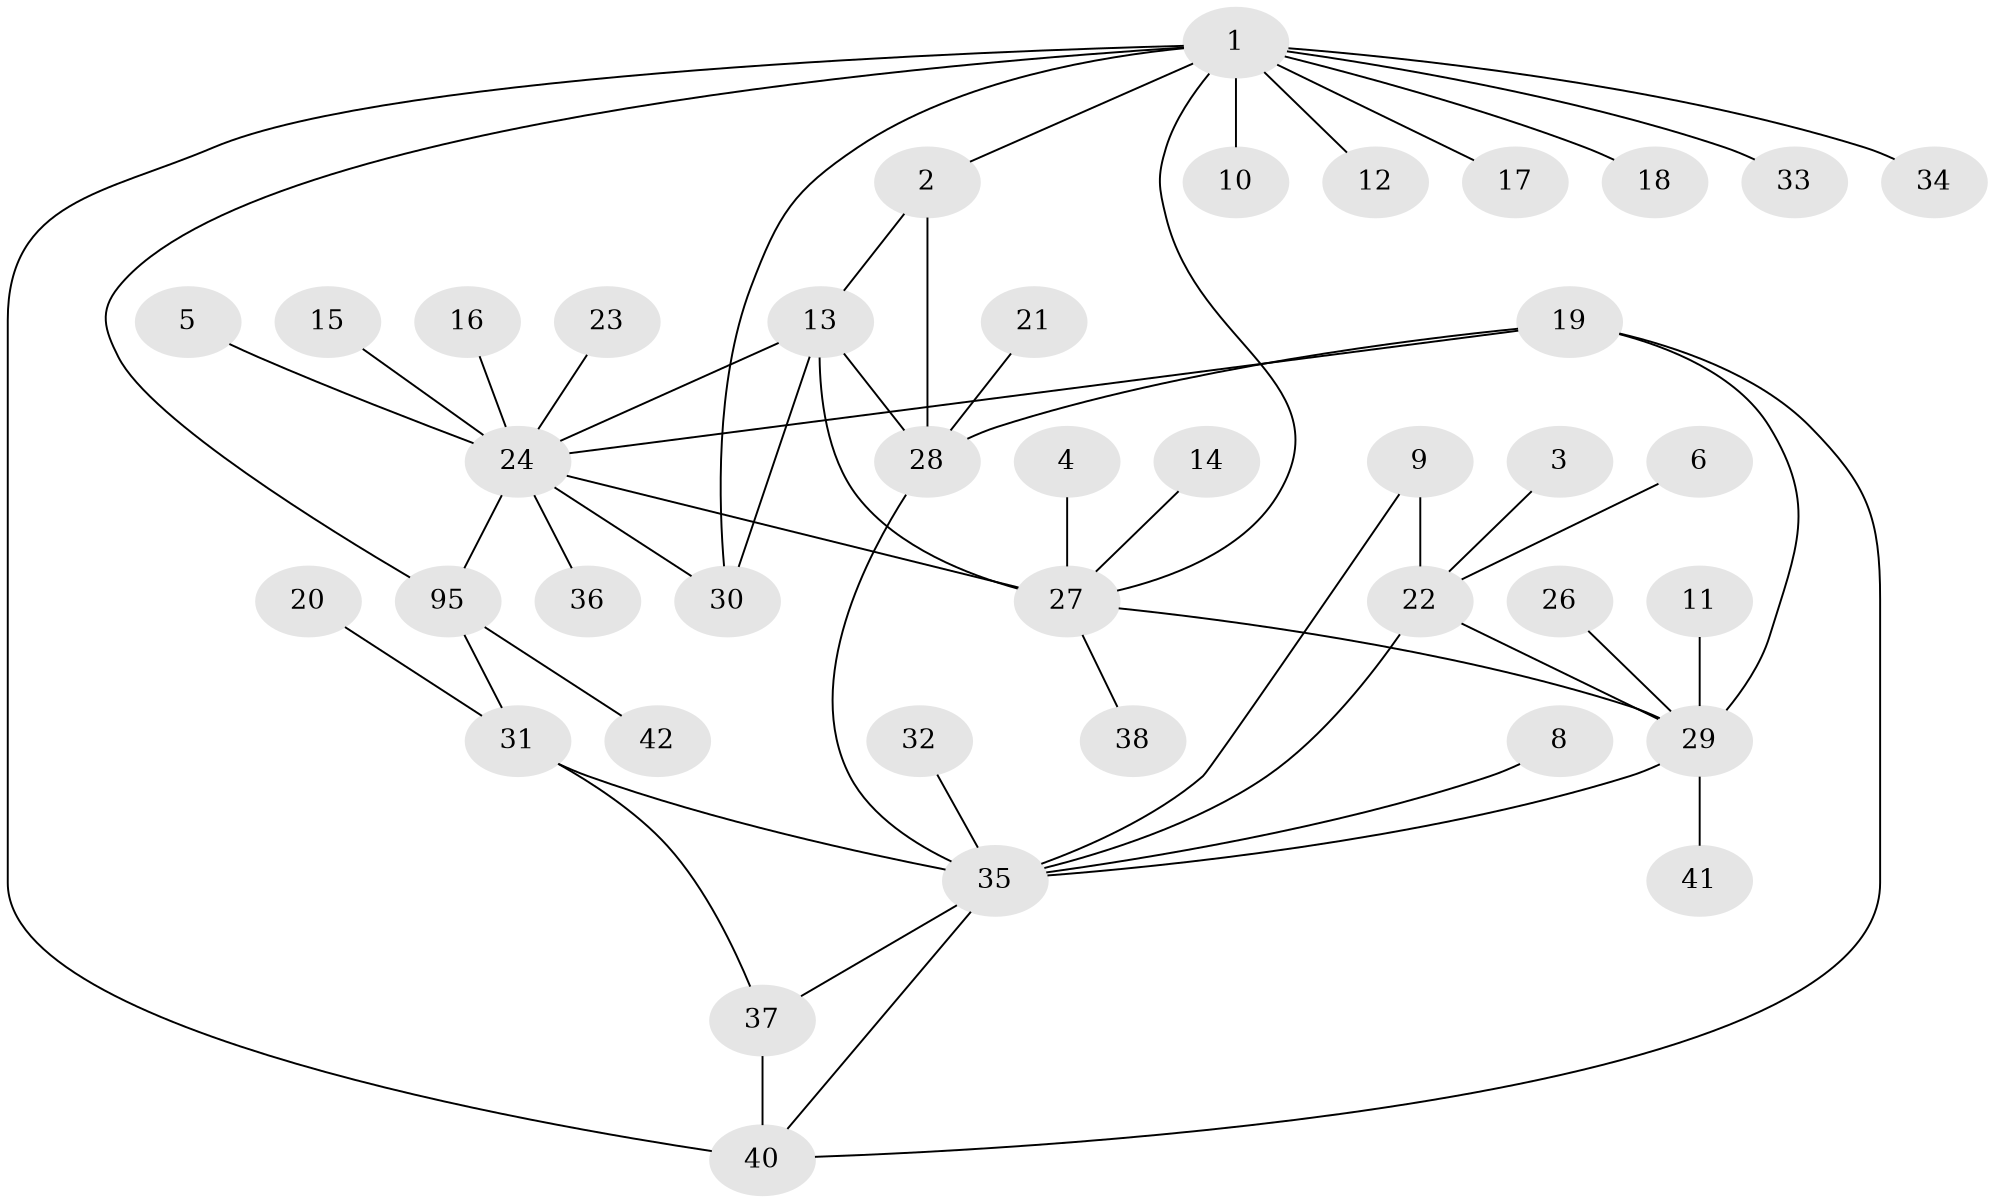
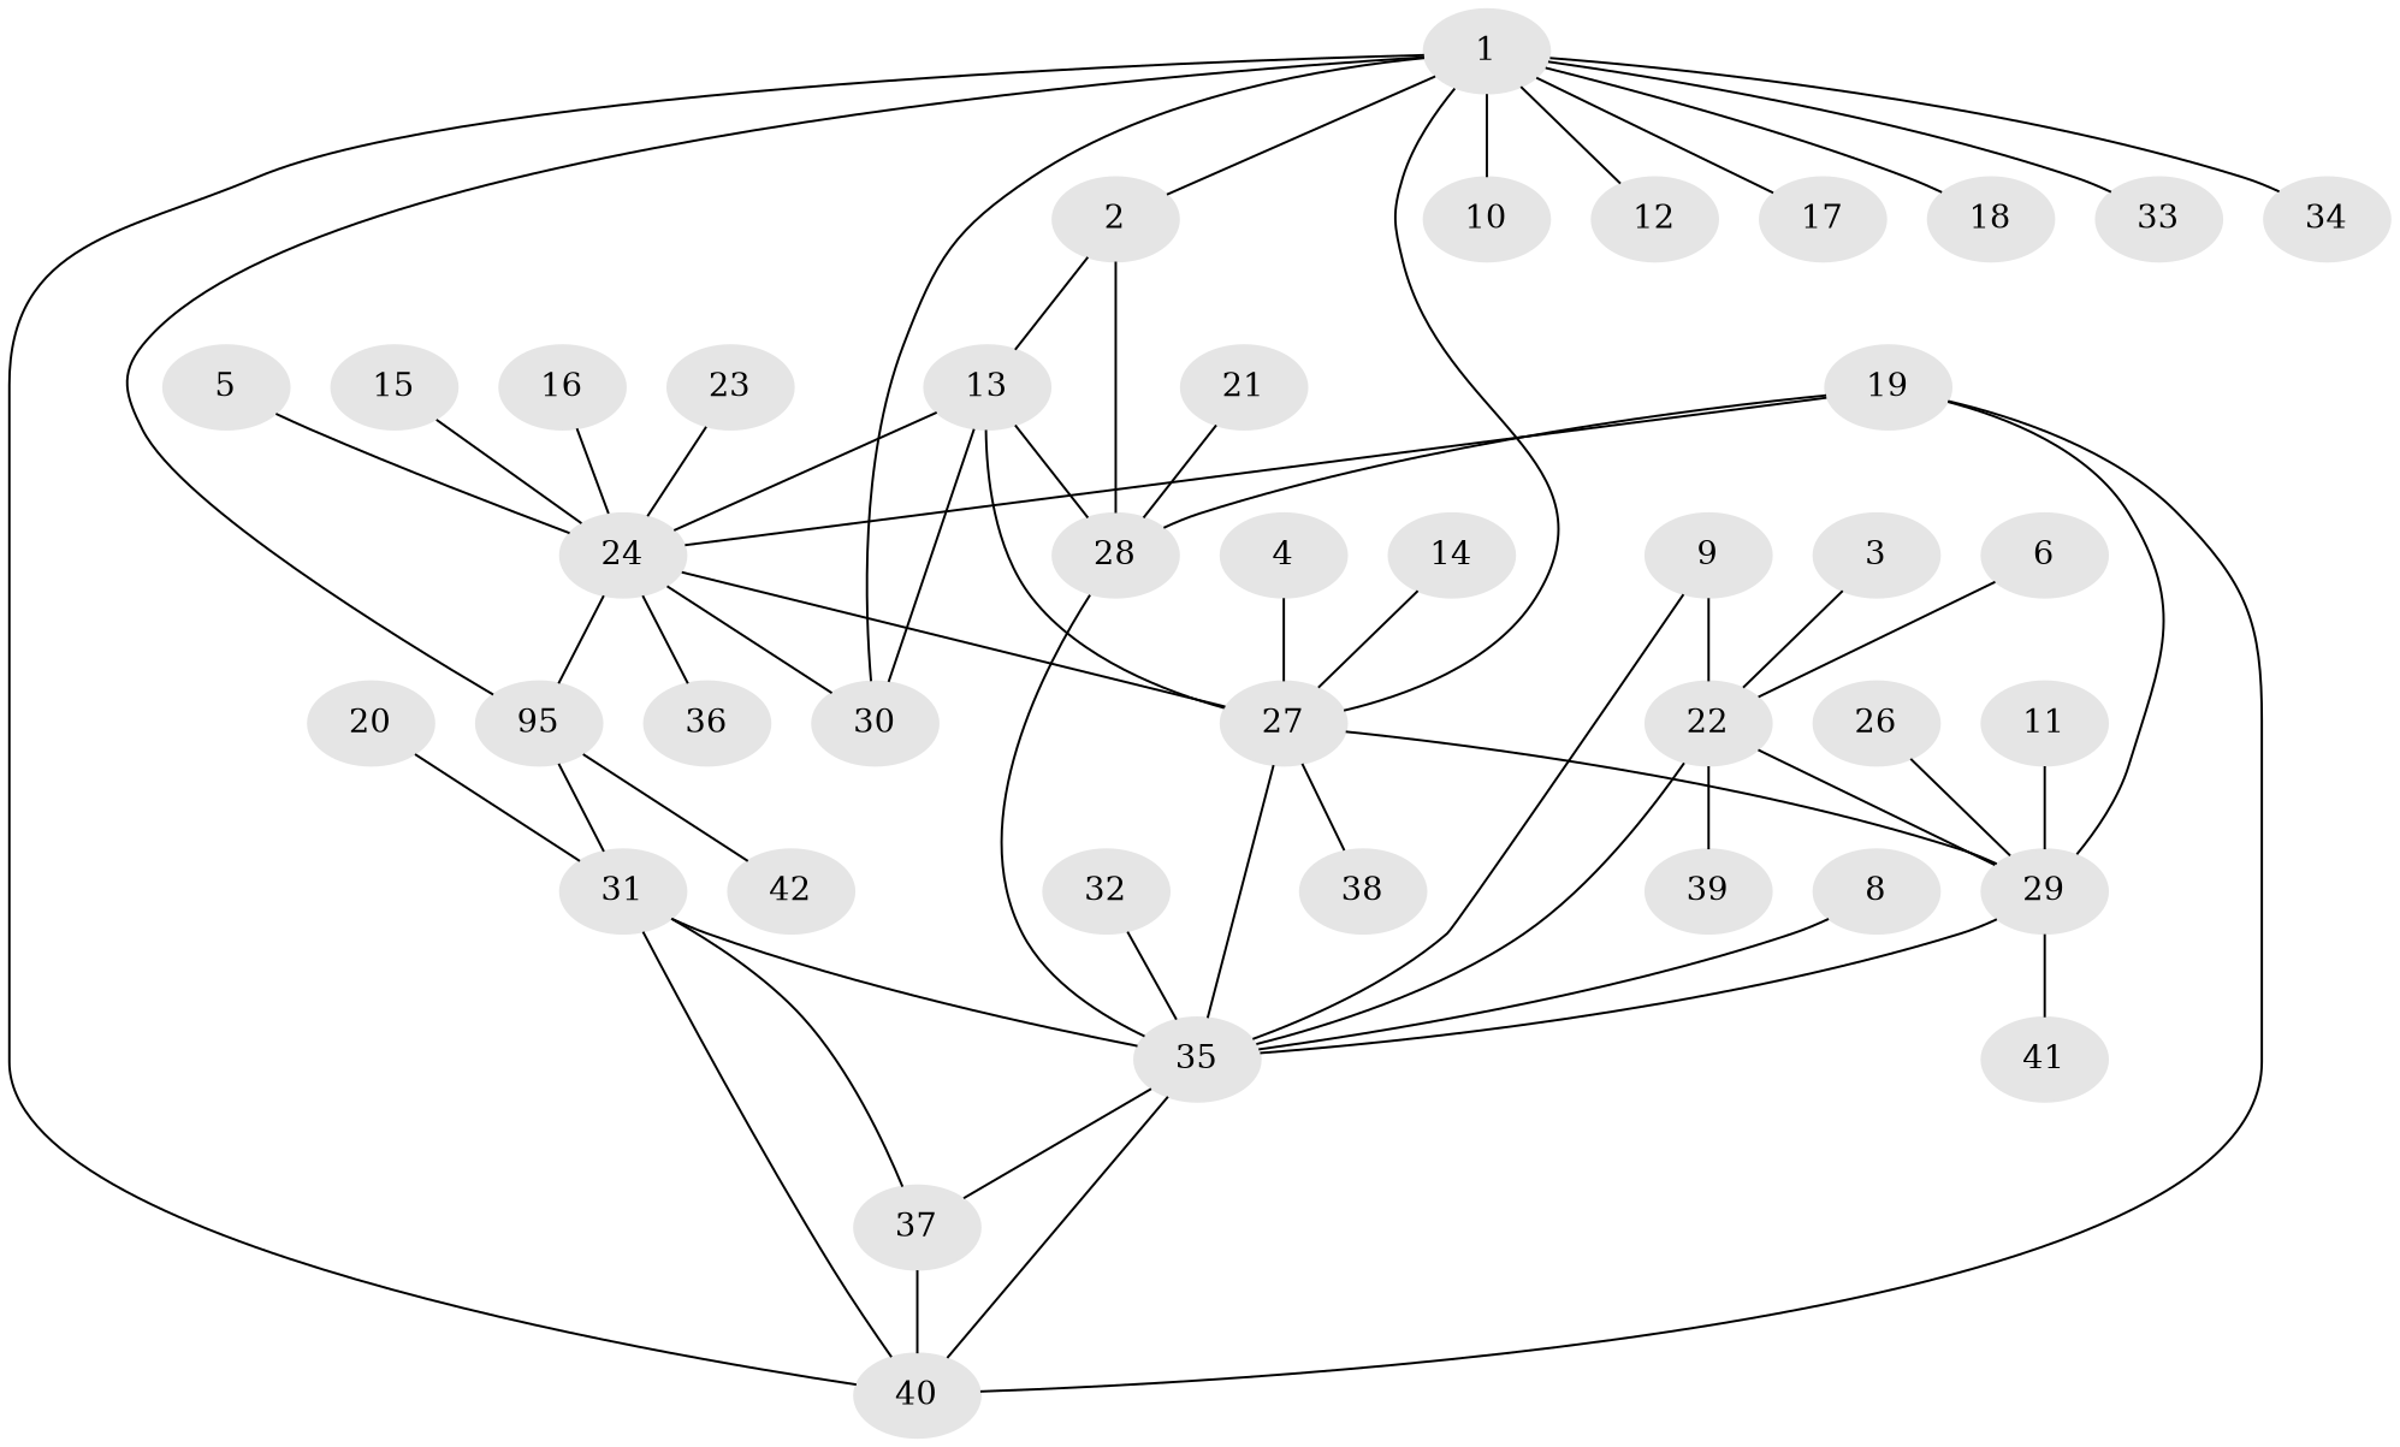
  graph {
    node [color=gray90 style=filled]
    edge [weight=1.0]
    1
    2
    10
    12
    17
    18
    n7 [label=95]
    27
    30
    33
    34
    40
    13
    28
    31
    42
    35
    29
    38
    24
    3
    22
+   39
    4
    5
    36
    6
    8
    37
    9
    11
    41
    14
    15
    16
    19
    20
    21
    23
    26
    32
    1 -- 2
    1 -- 10 [weight=3.0]
    1 -- 12
    1 -- 17
    1 -- 18
    1 -- n7
    1 -- 27
    1 -- 30
    1 -- 33
    1 -- 34
    1 -- 40
    2 -- 13 [weight=2.0]
    2 -- 28 [weight=2.0]
    n7 -- 31
    n7 -- 42
+   27 -- 35
    27 -- 29
    27 -- 38
    13 -- 27 [weight=2.0]
    13 -- 30
    13 -- 28
    13 -- 24
    28 -- 35
+   31 -- 40
    31 -- 35
    31 -- 37
    35 -- 40
    35 -- 37
    29 -- 35
    29 -- 41
    24 -- n7 [weight=3.0]
    24 -- 27
    24 -- 30
    24 -- 36
    3 -- 22
    22 -- 35
    22 -- 29
+   22 -- 39
    4 -- 27
    5 -- 24
    6 -- 22
    8 -- 35
    37 -- 40
    9 -- 35
    9 -- 22
    11 -- 29
    14 -- 27
    15 -- 24
    16 -- 24
    19 -- 40
    19 -- 28
    19 -- 29
    19 -- 24
    20 -- 31
    21 -- 28
    23 -- 24
    26 -- 29
    32 -- 35
  }
